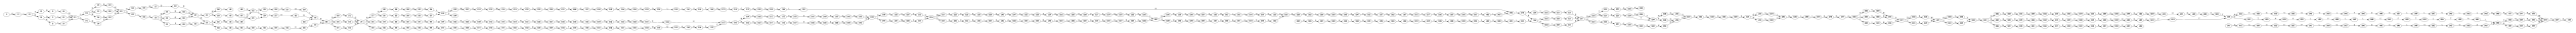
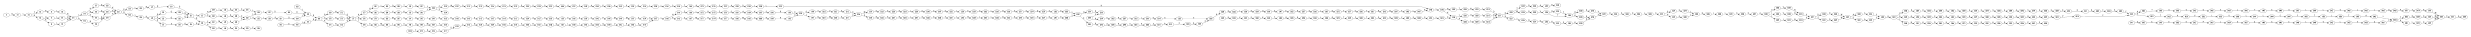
  strict digraph {
    fontname="Roboto Condensed"
    rankdir=LR
    node [fontname="Roboto Condensed"]
    edge [fontname="Roboto Condensed"]
    S0
    S1
    S2
    S3
    S4
    S5
    S6
    S7
    S8
    S9
    S10
    S11
    S12
    S13
    S14
    S15
    S16
    S17
    S18
    S19
    S20
    S21
    S22
    S23
    S24
    S25
    S26
    S27
    S28
    S29
    S30
    S31
    S32
    S33
    S34
    S35
    S36
    S37
    S38
    S39
    S40
    S41
    S42
    S43
    S44
    S45
    S46
    S47
    S48
    S49
    S50
    S51
    S52
    S53
    S54
    S55
    S56
    S57
    S58
-   S59
    S60
    S61
    S62
    S66
    S64
    S65
    S63
    S67
    S68
    S69
    S70
    S71
    S72
    S73
    S74
    S75
    S76
    S77
    S78
    S79
    S80
    S81
    S82
    S83
    S84
    S85
    S86
    S87
    S88
    S89
    S90
    S91
    S92
    S93
    S94
    S95
    S96
    S97
    S98
    S99
    S100
    S101
    S102
    S103
    S104
    S105
    S106
    S107
    S108
    S109
    S110
    S111
    S112
    S113
    S114
    S115
    S116
    S117
    S118
    S119
    S120
    S121
    S122
    S123
    S124
    S125
    S126
    S127
    S128
    S129
    S130
    S131
    S132
    S133
    n135 [label=S634]
    S135
    S136
    S137
    S138
    S139
    S140
    S141
    S142
    S143
    S144
    S145
    S146
    S147
    S148
    S149
    S150
    S151
    S152
    S153
    S154
    S155
    S156
    S157
    S158
    S159
    S160
    S161
    S162
    S163
    S164
    S165
    S166
    S167
    S168
    S169
    S170
    S171
    S172
    S173
    S174
    S175
    S176
    S177
    S178
    S179
    S180
    S181
    S182
    S183
    S184
    S185
    n187 [label=S686]
    S187
    S188
    S189
    S190
    S191
    S192
    S193
    S194
    S195
    S196
    S197
    S198
    S199
    S200
    S201
    S202
    S203
    S204
    S205
    S206
    S207
    S208
    S209
    S210
    S211
    S212
    S213
    S214
    S215
    S216
    S217
    S218
    S219
    S220
    S221
    S222
    S223
    S224
    S225
    S226
    S227
    S228
    S229
    S230
    S231
    S232
    S233
    S234
    S235
    S236
    S237
    S238
    S239
    S244
    S240
    S241
    S242
    S243
    S245
    S246
    S247
    S248
    S249
    S250
    S251
    S252
    S253
    S254
    S255
    S256
    S257
    S258
    S259
    S260
    S261
    S262
    S263
    S264
    S265
    S266
    S267
    S268
    S269
    S270
    S271
    S272
    S273
    S274
    S275
    S276
    S277
    S278
    S279
    S280
    S281
    S282
    S283
    S284
    S285
    S286
    S287
    S288
    S289
    S290
    S291
    S292
    S293
    S294
    S295
    S296
    S297
    S298
    S299
    S300
    S301
    S302
    S303
    S304
    S305
    S306
    S307
    S308
    S309
    S310
    S311
    S312
    S313
    S314
    S315
    S316
    S317
    S318
    S319
    S320
    S321
    S322
    S323
    S324
    S325
    S326
    S327
    S328
    S330
    S331
    S332
    S329
    S333
    S334
    S335
    S336
    S337
    S338
    S339
    S340
    S341
    S342
    S343
    S344
    S345
    S346
    S347
    S348
    S349
    S350
    S351
    S352
    S353
    S354
    S355
    S356
    S357
    S358
    S359
    S360
    S361
    S362
    S363
    S364
    S365
    S366
    S367
    S368
    S369
    S370
    S371
    S372
    S373
    S374
    S375
    S376
    S377
    S378
    S379
    S380
    S381
    S382
    S383
    S384
    S385
    S386
    S387
    S388
    S389
    S390
    S391
    S392
    S393
    S394
    S395
    S396
    S397
    S398
    S399
    S400
    S401
    S402
    S403
    S404
    S405
    S406
    S407
    S408
    S409
    S410
    S412
    S413
    S414
    S411
    S415
    S416
    S417
    S418
    S419
    S420
    S421
    S422
    S423
    S424
    S425
    S426
    S427
    S428
    S429
    S430
    S431
    n433 [label=S932]
    S433
    S434
    S435
    S436
    S437
    S438
    S439
    S440
    S441
    S442
    S443
    S444
    S445
    S446
    S447
    S448
    S449
    S450
    S451
    S452
    S453
    S454
    S455
    S456
    S457
    S458
    S459
    S460
    S461
    S462
    S463
    S464
    S465
    n467 [label=S666]
    S467
    S468
    S469
    S470
    S471
    S472
    S473
    S474
    S475
    S476
    S477
    S478
    S0 -> S1 [label=Q]
    S1 -> S2 [label=L]
    S2 -> S3 [label=T]
    S2 -> S4 [label=N]
    S3 -> S5 [label=R]
    S4 -> S6 [label=K]
    S4 -> S7 [label=Q]
    S5 -> S8 [label=I]
    S6 -> S9 [label=I]
    S7 -> S10 [label=I]
    S8 -> S11 [label=R]
    S9 -> S11 [label=R]
    S10 -> S11 [label=R]
    S11 -> S12 [label=A]
    S11 -> S13 [label=L]
    S12 -> S14 [label=N]
    S13 -> S15 [label=S]
    S13 -> S16 [label=N]
    S13 -> S17 [label=H]
    S14 -> S18 [label=Q]
    S15 -> S19 [label=Q]
    S16 -> S18 [label=Q]
    S17 -> S20 [label=Q]
    S18 -> S21 [label=K]
    S19 -> S21 [label=K]
    S20 -> S21 [label=K]
    S21 -> S22 [label=D]
    S21 -> S23 [label=E]
    S22 -> S24 [label=L]
    S23 -> S25 [label=L]
    S24 -> S26 [label=K]
    S25 -> S27 [label=R]
    S26 -> S28 [label=E]
    S26 -> S29 [label=D]
    S26 -> S30 [label=Q]
    S27 -> S31 [label=Q]
    S28 -> S32 [label=Q]
    S29 -> S33 [label=E]
    S30 -> S34 [label=Q]
    S31 -> S35 [label=Q]
    S32 -> S35 [label=Q]
    S33 -> S36 [label=Q]
    S34 -> S35 [label=Q]
    S35 -> S37 [label=L]
    S35 -> S38 [label=Q]
    S36 -> S38 [label=Q]
    S37 -> S39 [label=R]
    S37 -> S40 [label=K]
    S38 -> S41 [label=E]
    S38 -> S42 [label=A]
    S39 -> S43 [label=I]
    S40 -> S44 [label=I]
    S41 -> S45 [label=M]
    S42 -> S46 [label=V]
    S43 -> S47 [label=R]
+   S44 -> S48 [label=K]
    S45 -> S49 [label=K]
    S46 -> S50 [label=K]
    S47 -> S51 [label=E]
    S48 -> S52 [label=E]
    S49 -> S52 [label=E]
    S50 -> S53 [label=Q]
    S51 -> S54 [label=L]
    S52 -> S54 [label=L]
    S52 -> S55 [label=V]
    S53 -> S56 [label=F]
    S54 -> S57 [label=L]
    S55 -> S58 [label=L]
-   S56 -> S59 [label=L]
    S57 -> S60 [label=D]
    S58 -> S61 [label=P]
-   S59 -> S62 [label=L]
    S60 -> S66 [label=D]
    S61 -> S64 [label=D]
    S62 -> S65 [label=E]
    S66 -> S68 [label=R]
    S64 -> S66 [label=I]
    S65 -> S67 [label=I]
    S63 -> S66 [label=I]
    S67 -> S68 [label=R]
    S68 -> S69 [label=R]
    S68 -> S70 [label=S]
    S68 -> S71 [label=K]
    S69 -> S72 [label=N]
    S70 -> S73 [label=N]
    S71 -> S74 [label=N]
    S72 -> S75 [label=Q]
    S73 -> S75 [label=Q]
    S74 -> S75 [label=Q]
    S75 -> S76 [label=N]
    S75 -> S77 [label=A]
    S75 -> S78 [label=T]
    S76 -> S79 [label=E]
    S77 -> S80 [label=A]
    S77 -> S81 [label=K]
    S78 -> S82 [label=E]
    S79 -> S83 [label=L]
    S80 -> S84 [label=L]
    S81 -> S85 [label=L]
    S82 -> S86 [label=M]
    S83 -> S87 [label=M]
    S84 -> S88 [label=V]
    S85 -> S89 [label=Q]
    S86 -> S90 [label=L]
    S87 -> S91 [label=V]
    S88 -> S92 [label=K]
    S89 -> S93 [label=T]
    S90 -> S94 [label=S]
    S91 -> S95 [label=Q]
    S92 -> S96 [label=Q]
    S93 -> S97 [label=Q]
    S94 -> S98 [label=Q]
    S95 -> S99 [label=I]
    S96 -> S100 [label=L]
    S97 -> S100 [label=L]
    S98 -> S101 [label=M]
    S99 -> S102 [label=H]
    S100 -> S103 [label=C]
    S100 -> S104 [label=S]
    S101 -> S105 [label=T]
    S102 -> S106 [label=R]
    S103 -> S107 [label=W]
-   S105 -> S108 [label=Y]
    S106 -> S109 [label=A]
    S107 -> S110 [label=G]
    S108 -> S111 [label=F]
    S109 -> S112 [label=D]
    S110 -> S113 [label=G]
    S111 -> S114 [label=D]
    S112 -> S115 [label=S]
    S113 -> S116 [label=W]
    S114 -> S117 [label=F]
    S115 -> S118 [label=G]
    S116 -> S119 [label=S]
    S117 -> S120 [label=S]
    S118 -> S121 [label=N]
    S119 -> S122 [label=P]
    S120 -> S123 [label=S]
    S121 -> S124 [label=G]
    S122 -> S125 [label=D]
    S123 -> S126 [label=N]
    S124 -> S127 [label=A]
    S125 -> S128 [label=S]
    S126 -> S129 [label=N]
    S127 -> S130 [label=G]
    S128 -> S131 [label=G]
    S129 -> S132 [label=D]
    S130 -> S133 [label=A]
    S131 -> n135 [label=G]
    S132 -> S135 [label=T]
    S133 -> S136 [label=E]
    n135 -> S137 [label=Q]
    S135 -> S138 [label=V]
    S136 -> S139 [label=A]
    S137 -> S140 [label=C]
    S138 -> S141 [label=R]
    S139 -> S142 [label=G]
    S140 -> S143 [label=A]
    S141 -> S144 [label=S]
    S142 -> S145 [label=P]
    S143 -> S146 [label=P]
    S144 -> S147 [label=Q]
    S145 -> S148 [label=M]
    S146 -> S149 [label=H]
    S147 -> S150 [label=L]
    S148 -> S151 [label=M]
    S149 -> S152 [label=P]
    S150 -> S153 [label=I]
    S151 -> S154 [label=E]
    S152 -> S155 [label=Q]
    S153 -> S156 [label=D]
    S154 -> S157 [label=E]
    S155 -> S158 [label=L]
    S156 -> S159 [label=Q]
    S157 -> S160 [label=L]
    S158 -> S161 [label=L]
    S159 -> S162 [label=V]
    S160 -> S163 [label=R]
    S160 -> S164 [label=N]
    S161 -> S165 [label=S]
    S162 -> S166 [label=K]
    S163 -> S167 [label=S]
    S164 -> S168 [label=E]
    S165 -> S169 [label=T]
    S166 -> S170 [label=E]
    S167 -> S171 [label=M]
    S168 -> S172 [label=L]
    S169 -> S173 [label=R]
    S170 -> S157 [label=E]
    S171 -> S174 [label=R]
    S172 -> S175 [label=R]
    S173 -> S176 [label=C]
    S174 -> S177 [label=A]
    S175 -> S178 [label=E]
    S176 -> S179 [label=C]
    S177 -> S180 [label=S]
    S178 -> S181 [label=S]
    S179 -> S182 [label=A]
    S180 -> S183 [label=M]
    S181 -> S184 [label=A]
    S182 -> S185 [label=D]
    S183 -> n187 [label=A]
    S184 -> S187 [label=K]
    S185 -> S188 [label=L]
    n187 -> S189 [label=R]
    S187 -> S190 [label=S]
    S188 -> S191 [label=L]
    S189 -> S192 [label=R]
    S190 -> S193 [label=R]
    S191 -> S194 [label=K]
    S192 -> S195 [label=E]
    S193 -> S195 [label=E]
    S194 -> S196 [label=L]
    S195 -> S197 [label=L]
    S195 -> S198 [label=G]
    S196 -> S199 [label=K]
    S196 -> S200 [label=R]
    S197 -> S201 [label=Q]
    S198 -> S202 [label=T]
    S199 -> S203 [label=T]
    S199 -> S204 [label=A]
    S200 -> S205 [label=T]
    S201 -> S206 [label=M]
    S202 -> S207 [label=V]
    S203 -> S208 [label=S]
    S204 -> S209 [label=L]
    S205 -> S210 [label=N]
    S206 -> S211 [label=E]
    S207 -> S212 [label=E]
    S208 -> S213 [label=I]
    S209 -> S214 [label=I]
    S210 -> S215 [label=I]
    S211 -> S216 [label=E]
    S212 -> S216 [label=E]
    S213 -> S217 [label=D]
    S214 -> S217 [label=D]
    S215 -> S217 [label=D]
    S216 -> S218 [label=A]
    S216 -> S219 [label=M]
    S217 -> S220 [label=R]
    S217 -> S221 [label=K]
    S218 -> S222 [label=K]
    S219 -> S223 [label=E]
    S220 -> S224 [label=M]
    S220 -> S225 [label=T]
    S221 -> S226 [label=I]
    S222 -> S227 [label=E]
    S223 -> S228 [label=E]
    S224 -> S229 [label=Q]
    S225 -> S230 [label=Q]
    S226 -> S231 [label=Q]
    S227 -> S232 [label=R]
    S228 -> S233 [label=K]
    S229 -> S234 [label=V]
    S230 -> S235 [label=A]
    S231 -> S236 [label=G]
    S232 -> S237 [label=L]
    S233 -> S238 [label=L]
    S234 -> S239 [label=K]
    S234 -> S244 [label=T]
    S235 -> S240 [label=K]
    S236 -> S241 [label=K]
    S237 -> S242 [label=E]
    S238 -> S243 [label=A]
    S239 -> S244 [label=T]
    S244 -> S248 [label=R]
    S244 -> S249 [label=K]
    S241 -> S245 [label=S]
    S242 -> S246 [label=A]
    S243 -> S247 [label=A]
    S245 -> S250 [label=K]
    S246 -> S251 [label=T]
    S247 -> S252 [label=S]
    S248 -> S253 [label=D]
    S249 -> S254 [label=D]
    S250 -> S254 [label=D]
    S251 -> S255 [label=I]
    S252 -> S256 [label=I]
    S253 -> S257 [label=V]
    S254 -> S257 [label=V]
    S255 -> S258 [label=N]
    S256 -> S259 [label=E]
    S257 -> S260 [label=H]
    S258 -> S261 [label=L]
    S259 -> S262 [label=A]
    S260 -> S263 [label=E]
    S261 -> S264 [label=L]
    S262 -> S265 [label=L]
    S263 -> S266 [label=K]
    S264 -> S267 [label=Q]
    S265 -> S268 [label=H]
    S266 -> S269 [label=L]
    S267 -> S270 [label=G]
    S268 -> S271 [label=V]
    S269 -> S272 [label=G]
    S270 -> S273 [label=E]
    S271 -> S274 [label=E]
    S272 -> S275 [label=Q]
    S272 -> S276 [label=H]
    S273 -> S277 [label=H]
    S274 -> S278 [label=Q]
    S275 -> S279 [label=G]
    S276 -> S280 [label=G]
    S277 -> S281 [label=D]
    S278 -> S282 [label=S]
    S279 -> S283 [label=L]
    S280 -> S283 [label=L]
    S281 -> S284 [label=E]
    S282 -> S285 [label=E]
    S283 -> S286 [label=Q]
    S284 -> S287 [label=L]
    S285 -> S287 [label=L]
    S286 -> S288 [label=L]
    S287 -> S289 [label=E]
    S287 -> S290 [label=Q]
    S288 -> S291 [label=L]
    S289 -> S292 [label=R]
    S290 -> S293 [label=R]
    S291 -> S294 [label=G]
    S292 -> S295 [label=A]
-   S293 -> S296 [label=V]
+   S296 -> S293 [label=V]
    S294 -> S297 [label=H]
    S295 -> S298 [label=R]
    S296 -> S299 [label=K]
    S297 -> S300 [label=A]
    S298 -> S301 [label=S]
    S299 -> S302 [label=S]
    S300 -> S303 [label=I]
    S300 -> S304 [label=V]
    S300 -> S305 [label=L]
    S301 -> S306 [label=K]
    S302 -> S307 [label=R]
    S303 -> S308 [label=V]
    S304 -> S309 [label=V]
    S305 -> S310 [label=I]
    S306 -> S311 [label=A]
    S307 -> S312 [label=L]
    S308 -> S313 [label=N]
    S309 -> S313 [label=N]
    S310 -> S314 [label=N]
    S311 -> S315 [label=A]
    S312 -> S316 [label=L]
    S313 -> S317 [label=V]
    S314 -> S317 [label=V]
    S315 -> S318 [label=E]
    S316 -> S319 [label=D]
    S317 -> S320 [label=D]
    S317 -> S321 [label=E]
    S318 -> S322 [label=G]
    S319 -> S323 [label=G]
    S320 -> S324 [label=D]
    S321 -> S325 [label=D]
    S322 -> S326 [label=E]
    S323 -> S326 [label=E]
    S324 -> S327 [label=W]
    S325 -> S327 [label=W]
    S326 -> S328 [label=A]
    S327 -> S330 [label=A]
    S327 -> S331 [label=S]
    S328 -> S332 [label=R]
    S330 -> S334 [label=A]
    S331 -> S335 [label=A]
    S332 -> S336 [label=L]
    S329 -> S333 [label=K]
    S333 -> S337 [label=V]
    S334 -> S338 [label=Y]
    S335 -> S338 [label=Y]
    S336 -> S339 [label=K]
    S337 -> S340 [label=E]
    S338 -> S341 [label=Q]
    S339 -> S342 [label=Q]
    S340 -> S343 [label=K]
    S341 -> S344 [label=V]
    S341 -> S345 [label=D]
    S341 -> S346 [label=L]
    S342 -> S347 [label=S]
    S343 -> S348 [label=T]
    S344 -> S349 [label=R]
    S345 -> S350 [label=Q]
    S346 -> S351 [label=N]
    S347 -> S352 [label=E]
    S348 -> S353 [label=Q]
    S349 -> S354 [label=K]
    S350 -> S355 [label=D]
    S351 -> S356 [label=K]
    S352 -> S357 [label=K]
    S353 -> S358 [label=K]
    S354 -> S359 [label=E]
    S355 -> S360 [label=P]
    S356 -> S361 [label=D]
    S357 -> S362 [label=G]
    S358 -> S363 [label=L]
    S359 -> S364 [label=K]
    S360 -> S365 [label=D]
    S361 -> S366 [label=K]
    S362 -> S367 [label=L]
    S363 -> S368 [label=L]
    S364 -> S369 [label=S]
    S365 -> S370 [label=Q]
    S366 -> S371 [label=G]
    S367 -> S372 [label=D]
    S368 -> S373 [label=Q]
    S369 -> S374 [label=A]
    S370 -> S375 [label=D]
    S371 -> S376 [label=S]
    S372 -> S377 [label=T]
    S373 -> S378 [label=T]
    S374 -> S379 [label=G]
    S375 -> S380 [label=P]
    S376 -> S381 [label=R]
    S377 -> S382 [label=V]
    S378 -> S383 [label=F]
    S379 -> S384 [label=G]
    S380 -> S385 [label=D]
    S381 -> S386 [label=H]
    S382 -> S387 [label=T]
    S383 -> S388 [label=T]
    S384 -> S389 [label=A]
    S385 -> S390 [label=P]
    S386 -> S391 [label=Q]
    S387 -> S392 [label=R]
    S388 -> S393 [label=S]
    S389 -> S394 [label=A]
    S390 -> S395 [label=S]
    S391 -> S396 [label=S]
    S392 -> S397 [label=N]
    S393 -> S398 [label=N]
    S394 -> S399 [label=S]
    S395 -> S400 [label=R]
    S396 -> S401 [label=P]
    S397 -> S402 [label=F]
    S398 -> S403 [label=Y]
    S399 -> S404 [label=G]
    S400 -> S405 [label=H]
    S401 -> S406 [label=S]
    S402 -> S407 [label=L]
    S403 -> S408 [label=S]
    S404 -> S409 [label=G]
    S405 -> S410 [label=A]
    S407 -> S194 [label=K]
    S408 -> S412 [label=S]
    S409 -> S413 [label=K]
    S410 -> S414 [label=P]
    S412 -> S416 [label=L]
    S413 -> S417 [label=K]
    S414 -> S418 [label=F]
    S411 -> S415 [label=A]
    S415 -> S419 [label=A]
    S416 -> S199 [label=K]
    S417 -> S420 [label=D]
    S418 -> S421 [label=G]
    S418 -> S422 [label=A]
    S419 -> S423 [label=E]
    S420 -> S424 [label=F]
    S421 -> S425 [label=T]
    S422 -> S426 [label=T]
    S423 -> S427 [label=E]
    S424 -> S428 [label=P]
    S425 -> S429 [label=A]
    S426 -> S430 [label=S]
    S427 -> S431 [label=P]
    S428 -> S418 [label=F]
    S429 -> n433 [label=V]
    S430 -> S433 [label=V]
    S431 -> S434 [label=L]
    n433 -> S435 [label=L]
    S433 -> S436 [label=G]
    S434 -> S437 [label=G]
    S435 -> S438 [label=V]
    S436 -> S439 [label=V]
    S437 -> S440 [label=A]
    S438 -> S441 [label=L]
    S439 -> S442 [label=L]
    S440 -> S443 [label=A]
    S441 -> S444 [label=L]
    S442 -> S445 [label=T]
    S443 -> S446 [label=C]
    S444 -> S447 [label=C]
    S445 -> S448 [label=S]
    S446 -> S449 [label=L]
    S447 -> S450 [label=F]
    S448 -> S451 [label=S]
    S449 -> S452 [label=V]
    S450 -> S453 [label=T]
    S451 -> S454 [label=L]
    S452 -> S455 [label=L]
    S453 -> S456 [label=L]
    S454 -> S457 [label=L]
    S455 -> S458 [label=V]
    S456 -> S459 [label=T]
    S457 -> S460 [label=V]
    S458 -> S461 [label=A]
    S459 -> S462 [label=A]
    S460 -> S463 [label=L]
    S461 -> S464 [label=L]
    S462 -> S464 [label=L]
    S463 -> S465 [label=L]
    S464 -> n467 [label=T]
    S464 -> S467 [label=A]
    S465 -> S468 [label=Q]
    n467 -> S469 [label=R]
    S467 -> S470 [label=L]
    S468 -> S471 [label=P]
    S469 -> S472 [label=K]
    S470 -> S473 [label=K]
    S471 -> S474 [label=T]
    S472 -> S475 [label=M]
    S473 -> S475 [label=M]
    S474 -> S476 [label=K]
    S475 -> S477 [label=E]
    S476 -> S475 [label=M]
    S477 -> S478 [label=A]
  }
